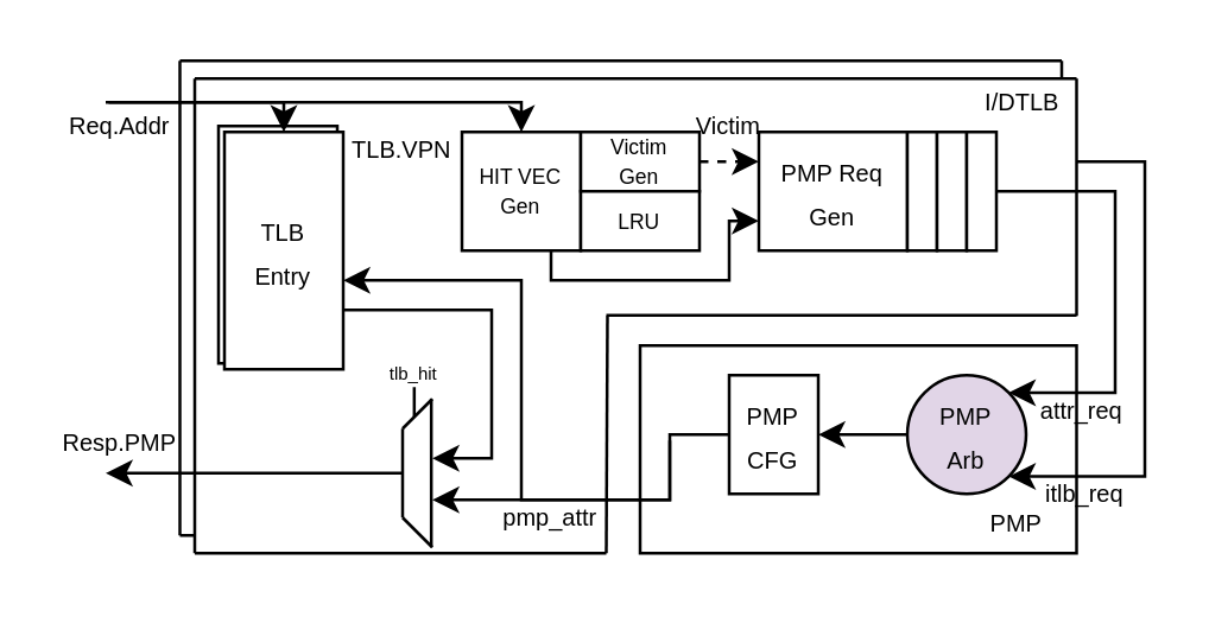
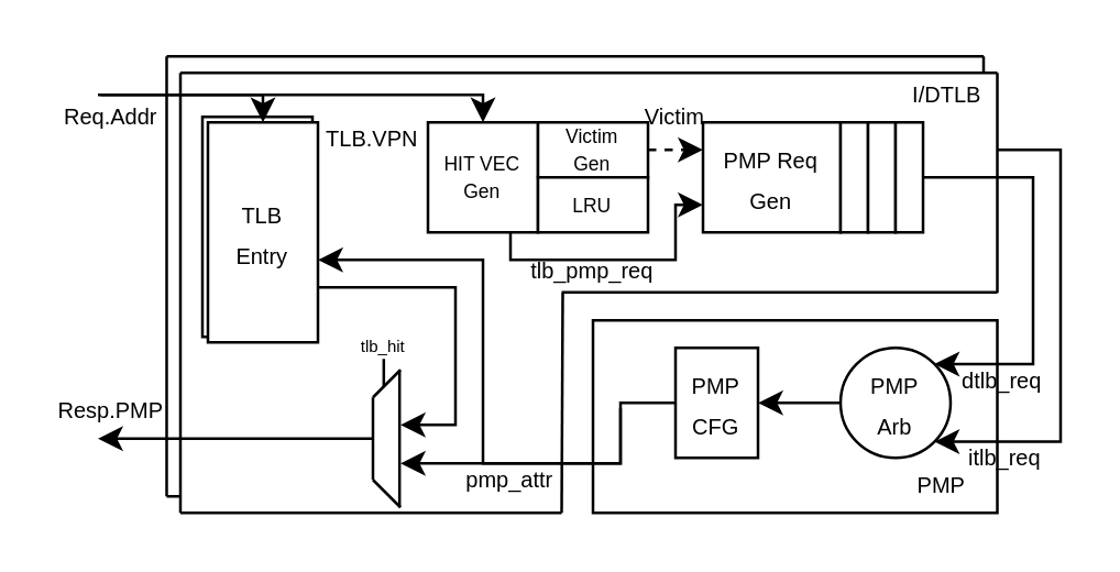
  <mxCell id="0" />
  <mxCell id="1" parent="0" />
  <mxCell id="2" value="" style="group;fillColor=#FFFFFF;" vertex="1" connectable="0" parent="1"><mxGeometry x="60" y="20" width="297" height="160" as="geometry" /></mxCell>
  <mxCell id="3" value="" style="endArrow=none;html=1;rounded=0;fontSize=6;" edge="1" parent="2"><mxGeometry width="50" height="50" relative="1" as="geometry"><mxPoint y="160" as="sourcePoint" /><mxPoint as="targetPoint" /></mxGeometry></mxCell>
  <mxCell id="4" value="" style="endArrow=none;html=1;rounded=0;fontSize=6;" edge="1" parent="2"><mxGeometry width="50" height="50" relative="1" as="geometry"><mxPoint x="297" as="sourcePoint" /><mxPoint as="targetPoint" /></mxGeometry></mxCell>
  <mxCell id="5" value="" style="endArrow=none;html=1;rounded=0;fontSize=6;" edge="1" parent="2"><mxGeometry width="50" height="50" relative="1" as="geometry"><mxPoint x="297" as="sourcePoint" /><mxPoint x="297" y="90" as="targetPoint" /></mxGeometry></mxCell>
  <mxCell id="6" value="" style="endArrow=none;html=1;rounded=0;fontSize=6;" edge="1" parent="2"><mxGeometry width="50" height="50" relative="1" as="geometry"><mxPoint x="138.6" y="160" as="sourcePoint" /><mxPoint y="160" as="targetPoint" /></mxGeometry></mxCell>
  <mxCell id="7" value="" style="endArrow=none;html=1;rounded=0;fontSize=6;" edge="1" parent="2"><mxGeometry width="50" height="50" relative="1" as="geometry"><mxPoint x="138.6" y="160" as="sourcePoint" /><mxPoint x="138.6" y="90" as="targetPoint" /></mxGeometry></mxCell>
  <mxCell id="8" value="" style="endArrow=none;html=1;rounded=0;fontSize=6;" edge="1" parent="2"><mxGeometry width="50" height="50" relative="1" as="geometry"><mxPoint x="297" y="90" as="sourcePoint" /><mxPoint x="138.6" y="90" as="targetPoint" /></mxGeometry></mxCell>
  <mxCell id="9" value="" style="group;fillColor=#FFFFFF;" vertex="1" connectable="0" parent="1"><mxGeometry x="65" y="26" width="300" height="160" as="geometry" /></mxCell>
  <mxCell id="10" value="" style="rounded=0;whiteSpace=wrap;html=1;" vertex="1" parent="9"><mxGeometry x="150" y="90" width="147" height="70" as="geometry" /></mxCell>
  <mxCell id="11" value="" style="endArrow=none;html=1;rounded=0;fontSize=6;" edge="1" parent="9"><mxGeometry width="50" height="50" relative="1" as="geometry"><mxPoint y="160" as="sourcePoint" /><mxPoint as="targetPoint" /></mxGeometry></mxCell>
  <mxCell id="12" value="" style="endArrow=none;html=1;rounded=0;fontSize=6;" edge="1" parent="9"><mxGeometry width="50" height="50" relative="1" as="geometry"><mxPoint x="297" as="sourcePoint" /><mxPoint as="targetPoint" /></mxGeometry></mxCell>
  <mxCell id="13" value="" style="endArrow=none;html=1;rounded=0;fontSize=6;" edge="1" parent="9"><mxGeometry width="50" height="50" relative="1" as="geometry"><mxPoint x="297" as="sourcePoint" /><mxPoint x="297" y="80" as="targetPoint" /></mxGeometry></mxCell>
  <mxCell id="14" value="" style="endArrow=none;html=1;rounded=0;fontSize=6;" edge="1" parent="9"><mxGeometry width="50" height="50" relative="1" as="geometry"><mxPoint x="138.6" y="160" as="sourcePoint" /><mxPoint y="160" as="targetPoint" /></mxGeometry></mxCell>
  <mxCell id="15" value="" style="endArrow=none;html=1;rounded=0;fontSize=6;" edge="1" parent="9"><mxGeometry width="50" height="50" relative="1" as="geometry"><mxPoint x="138.6" y="160" as="sourcePoint" /><mxPoint x="139" y="80" as="targetPoint" /></mxGeometry></mxCell>
  <mxCell id="16" value="" style="endArrow=none;html=1;rounded=0;fontSize=6;" edge="1" parent="9"><mxGeometry width="50" height="50" relative="1" as="geometry"><mxPoint x="297" y="79.8" as="sourcePoint" /><mxPoint x="138.6" y="79.8" as="targetPoint" /></mxGeometry></mxCell>
  <mxCell id="17" value="&lt;font style=&quot;font-size: 8px&quot;&gt;PMP&lt;br&gt;CFG&lt;/font&gt;" style="rounded=0;whiteSpace=wrap;html=1;" vertex="1" parent="9"><mxGeometry x="180" y="100" width="30" height="40" as="geometry" /></mxCell>
- <mxCell id="18" value="&lt;font style=&quot;font-size: 8px&quot;&gt;PMP&lt;br&gt;Arb&lt;/font&gt;" style="ellipse;whiteSpace=wrap;html=1;aspect=fixed;fillColor=#e1d5e7;" vertex="1" parent="9"><mxGeometry x="240" y="100" width="40" height="40" as="geometry" /></mxCell>
+ <mxCell id="18" value="&lt;font style=&quot;font-size: 8px&quot;&gt;PMP&lt;br&gt;Arb&lt;/font&gt;" style="ellipse;whiteSpace=wrap;html=1;aspect=fixed;" vertex="1" parent="9"><mxGeometry x="240" y="100" width="40" height="40" as="geometry" /></mxCell>
  <mxCell id="19" value="" style="endArrow=classic;html=1;rounded=0;fontSize=8;edgeStyle=orthogonalEdgeStyle;exitX=0;exitY=0.5;exitDx=0;exitDy=0;entryX=1;entryY=0.5;entryDx=0;entryDy=0;" edge="1" parent="9" source="18" target="17"><mxGeometry width="50" height="50" relative="1" as="geometry"><mxPoint x="280" y="36" as="sourcePoint" /><mxPoint x="360" y="36" as="targetPoint" /></mxGeometry></mxCell>
  <mxCell id="20" value="PMP" style="text;html=1;strokeColor=none;fillColor=none;align=center;verticalAlign=middle;whiteSpace=wrap;rounded=0;fontSize=8;" vertex="1" parent="9"><mxGeometry x="257" y="140" width="40" height="20" as="geometry" /></mxCell>
  <mxCell id="21" value="" style="endArrow=classic;html=1;rounded=0;fontSize=8;edgeStyle=orthogonalEdgeStyle;" edge="1" parent="9"><mxGeometry width="50" height="50" relative="1" as="geometry"><mxPoint x="160" y="122" as="sourcePoint" /><mxPoint x="80" y="142" as="targetPoint" /><Array as="points"><mxPoint x="160" y="122" /><mxPoint x="160" y="142" /></Array></mxGeometry></mxCell>
  <mxCell id="22" value="I/DTLB" style="text;html=1;strokeColor=none;fillColor=none;align=center;verticalAlign=middle;whiteSpace=wrap;rounded=0;fontSize=8;" vertex="1" parent="9"><mxGeometry x="259" y="-2" width="40" height="20" as="geometry" /></mxCell>
  <mxCell id="23" value="" style="endArrow=classic;html=1;rounded=0;fontSize=8;edgeStyle=orthogonalEdgeStyle;entryX=1;entryY=1;entryDx=0;entryDy=0;" edge="1" parent="1" target="18"><mxGeometry width="50" height="50" relative="1" as="geometry"><mxPoint x="362" y="54" as="sourcePoint" /><mxPoint x="425" y="74" as="targetPoint" /><Array as="points"><mxPoint x="385" y="54" /><mxPoint x="385" y="160" /><mxPoint x="339" y="160" /></Array></mxGeometry></mxCell>
  <mxCell id="24" value="&lt;font style=&quot;font-size: 7px&quot;&gt;HIT VEC&lt;br&gt;Gen&lt;/font&gt;" style="rounded=0;whiteSpace=wrap;html=1;fontSize=8;" vertex="1" parent="1"><mxGeometry x="155" y="44" width="40" height="40" as="geometry" /></mxCell>
  <mxCell id="25" value="&lt;font style=&quot;font-size: 7px&quot;&gt;Victim&lt;br&gt;Gen&lt;/font&gt;" style="rounded=0;whiteSpace=wrap;html=1;fontSize=8;" vertex="1" parent="1"><mxGeometry x="195" y="44" width="40" height="20" as="geometry" /></mxCell>
  <mxCell id="26" value="&lt;span style=&quot;font-size: 7px&quot;&gt;LRU&lt;/span&gt;" style="rounded=0;whiteSpace=wrap;html=1;fontSize=8;" vertex="1" parent="1"><mxGeometry x="195" y="64" width="40" height="20" as="geometry" /></mxCell>
  <mxCell id="27" value="TLB.VPN" style="text;html=1;strokeColor=none;fillColor=none;align=center;verticalAlign=middle;whiteSpace=wrap;rounded=0;fontSize=8;" vertex="1" parent="1"><mxGeometry x="115" y="40" width="40" height="20" as="geometry" /></mxCell>
  <mxCell id="28" value="" style="endArrow=classic;html=1;rounded=0;fontSize=8;edgeStyle=orthogonalEdgeStyle;exitX=1;exitY=0.5;exitDx=0;exitDy=0;entryX=1;entryY=0;entryDx=0;entryDy=0;" edge="1" parent="1" source="32" target="18"><mxGeometry width="50" height="50" relative="1" as="geometry"><mxPoint x="355" y="64" as="sourcePoint" /><mxPoint x="415" y="64" as="targetPoint" /><Array as="points"><mxPoint x="375" y="64" /><mxPoint x="375" y="132" /><mxPoint x="339" y="132" /></Array></mxGeometry></mxCell>
  <mxCell id="29" value="&lt;span style=&quot;font-size: 8px&quot;&gt;P&lt;/span&gt;&lt;font style=&quot;font-size: 8px&quot;&gt;MP Req&lt;br&gt;Gen&lt;/font&gt;" style="rounded=0;whiteSpace=wrap;html=1;" vertex="1" parent="1"><mxGeometry x="255" y="44" width="50" height="40" as="geometry" /></mxCell>
  <mxCell id="30" value="" style="rounded=0;whiteSpace=wrap;html=1;" vertex="1" parent="1"><mxGeometry x="305" y="44" width="10" height="40" as="geometry" /></mxCell>
  <mxCell id="31" value="" style="rounded=0;whiteSpace=wrap;html=1;" vertex="1" parent="1"><mxGeometry x="315" y="44" width="10" height="40" as="geometry" /></mxCell>
  <mxCell id="32" value="" style="rounded=0;whiteSpace=wrap;html=1;" vertex="1" parent="1"><mxGeometry x="325" y="44" width="10" height="40" as="geometry" /></mxCell>
  <mxCell id="33" value="" style="endArrow=classic;html=1;rounded=0;fontSize=8;edgeStyle=orthogonalEdgeStyle;exitX=1;exitY=0.5;exitDx=0;exitDy=0;entryX=0;entryY=0.25;entryDx=0;entryDy=0;dashed=1;" edge="1" parent="1" source="25" target="29"><mxGeometry width="50" height="50" relative="1" as="geometry"><mxPoint x="125" y="94" as="sourcePoint" /><mxPoint x="165" y="74" as="targetPoint" /></mxGeometry></mxCell>
  <mxCell id="34" value="" style="endArrow=classic;html=1;rounded=0;fontSize=8;edgeStyle=orthogonalEdgeStyle;exitX=0.75;exitY=1;exitDx=0;exitDy=0;entryX=0;entryY=0.75;entryDx=0;entryDy=0;" edge="1" parent="1" source="24" target="29"><mxGeometry width="50" height="50" relative="1" as="geometry"><mxPoint x="125" y="94" as="sourcePoint" /><mxPoint x="165" y="74" as="targetPoint" /><Array as="points"><mxPoint x="185" y="94" /><mxPoint x="245" y="94" /><mxPoint x="245" y="74" /></Array></mxGeometry></mxCell>
  <mxCell id="35" value="Victim" style="text;html=1;strokeColor=none;fillColor=none;align=center;verticalAlign=middle;whiteSpace=wrap;rounded=0;fontSize=8;" vertex="1" parent="1"><mxGeometry x="235" y="32" width="20" height="20" as="geometry" /></mxCell>
+ <mxCell id="36" value="tlb_pmp_req" style="text;html=1;strokeColor=none;fillColor=none;align=center;verticalAlign=middle;whiteSpace=wrap;rounded=0;fontSize=8;" vertex="1" parent="1"><mxGeometry x="190" y="88" width="50" height="20" as="geometry" /></mxCell>
  <mxCell id="37" value="" style="endArrow=classic;html=1;rounded=0;fontSize=8;edgeStyle=orthogonalEdgeStyle;entryX=0.5;entryY=0;entryDx=0;entryDy=0;" edge="1" parent="1" target="24"><mxGeometry width="50" height="50" relative="1" as="geometry"><mxPoint x="35" y="34" as="sourcePoint" /><mxPoint x="165" y="74" as="targetPoint" /><Array as="points"><mxPoint x="35" y="34" /><mxPoint x="175" y="34" /></Array></mxGeometry></mxCell>
  <mxCell id="38" value="Req.Addr" style="text;html=1;strokeColor=none;fillColor=none;align=center;verticalAlign=middle;whiteSpace=wrap;rounded=0;fontSize=8;" vertex="1" parent="1"><mxGeometry x="20" y="32" width="40" height="20" as="geometry" /></mxCell>
  <mxCell id="39" value="" style="endArrow=classic;html=1;rounded=0;fontSize=8;edgeStyle=orthogonalEdgeStyle;endFill=1;exitX=1;exitY=0.75;exitDx=0;exitDy=0;" edge="1" parent="1" source="52"><mxGeometry width="50" height="50" relative="1" as="geometry"><mxPoint x="145" y="154" as="sourcePoint" /><mxPoint x="145" y="154" as="targetPoint" /><Array as="points"><mxPoint x="165" y="104" /><mxPoint x="165" y="154" /></Array></mxGeometry></mxCell>
  <mxCell id="40" value="" style="group" vertex="1" connectable="0" parent="1"><mxGeometry x="135" y="134" width="10" height="50" as="geometry" /></mxCell>
  <mxCell id="41" value="" style="endArrow=none;html=1;rounded=0;fontSize=8;edgeStyle=orthogonalEdgeStyle;" edge="1" parent="40"><mxGeometry width="50" height="50" relative="1" as="geometry"><mxPoint x="9.67" y="50" as="sourcePoint" /><mxPoint x="9.67" as="targetPoint" /></mxGeometry></mxCell>
  <mxCell id="42" value="" style="endArrow=none;html=1;rounded=0;fontSize=8;edgeStyle=orthogonalEdgeStyle;" edge="1" parent="40"><mxGeometry width="50" height="50" relative="1" as="geometry"><mxPoint y="40" as="sourcePoint" /><mxPoint y="10" as="targetPoint" /></mxGeometry></mxCell>
  <mxCell id="43" value="" style="endArrow=none;html=1;rounded=0;fontSize=8;endFill=0;" edge="1" parent="40"><mxGeometry relative="1" as="geometry"><mxPoint y="40" as="sourcePoint" /><mxPoint x="10" y="50" as="targetPoint" /></mxGeometry></mxCell>
  <mxCell id="44" value="" style="endArrow=none;html=1;rounded=0;fontSize=8;endFill=0;" edge="1" parent="40"><mxGeometry relative="1" as="geometry"><mxPoint x="10" as="sourcePoint" /><mxPoint y="10" as="targetPoint" /></mxGeometry></mxCell>
  <mxCell id="45" value="" style="endArrow=none;html=1;rounded=0;fontSize=8;" edge="1" parent="1"><mxGeometry width="50" height="50" relative="1" as="geometry"><mxPoint x="138.93" y="140" as="sourcePoint" /><mxPoint x="138.93" y="130" as="targetPoint" /></mxGeometry></mxCell>
  <mxCell id="46" value="tlb_hit" style="text;html=1;strokeColor=none;fillColor=none;align=center;verticalAlign=middle;whiteSpace=wrap;rounded=0;fontSize=6;" vertex="1" parent="1"><mxGeometry x="129" y="123" width="20" height="5" as="geometry" /></mxCell>
  <mxCell id="47" value="" style="endArrow=classic;html=1;rounded=0;fontSize=8;edgeStyle=orthogonalEdgeStyle;" edge="1" parent="1"><mxGeometry width="50" height="50" relative="1" as="geometry"><mxPoint x="135" y="159" as="sourcePoint" /><mxPoint x="35" y="159" as="targetPoint" /></mxGeometry></mxCell>
  <mxCell id="48" value="Resp.PMP" style="text;html=1;strokeColor=none;fillColor=none;align=center;verticalAlign=middle;whiteSpace=wrap;rounded=0;fontSize=8;" vertex="1" parent="1"><mxGeometry x="20" y="139" width="40" height="20" as="geometry" /></mxCell>
  <mxCell id="49" value="" style="endArrow=classic;html=1;rounded=0;fontSize=8;edgeStyle=orthogonalEdgeStyle;exitX=0;exitY=0.5;exitDx=0;exitDy=0;" edge="1" parent="1" source="17"><mxGeometry width="50" height="50" relative="1" as="geometry"><mxPoint x="245" y="167" as="sourcePoint" /><mxPoint x="115" y="94" as="targetPoint" /><Array as="points"><mxPoint x="225" y="146" /><mxPoint x="225" y="168" /><mxPoint x="175" y="168" /><mxPoint x="175" y="94" /><mxPoint x="115" y="94" /></Array></mxGeometry></mxCell>
  <mxCell id="50" value="pmp_attr" style="text;html=1;strokeColor=none;fillColor=none;align=center;verticalAlign=middle;whiteSpace=wrap;rounded=0;fontSize=8;" vertex="1" parent="1"><mxGeometry x="160" y="164" width="50" height="20" as="geometry" /></mxCell>
  <mxCell id="51" value="" style="rounded=0;whiteSpace=wrap;html=1;" vertex="1" parent="1"><mxGeometry x="73" y="42" width="40" height="80" as="geometry" /></mxCell>
  <mxCell id="52" value="&lt;font style=&quot;font-size: 8px&quot;&gt;TLB&lt;br&gt;Entry&lt;/font&gt;" style="rounded=0;whiteSpace=wrap;html=1;" vertex="1" parent="1"><mxGeometry x="75" y="44" width="40" height="80" as="geometry" /></mxCell>
- <mxCell id="53" value="attr_req" style="text;html=1;strokeColor=none;fillColor=none;align=center;verticalAlign=middle;whiteSpace=wrap;rounded=0;fontSize=8;" vertex="1" parent="1"><mxGeometry x="344" y="128" width="40" height="20" as="geometry" /></mxCell>
+ <mxCell id="53" value="dtlb_req" style="text;html=1;strokeColor=none;fillColor=none;align=center;verticalAlign=middle;whiteSpace=wrap;rounded=0;fontSize=8;" vertex="1" parent="1"><mxGeometry x="344" y="128" width="40" height="20" as="geometry" /></mxCell>
  <mxCell id="54" value="itlb_req" style="text;html=1;strokeColor=none;fillColor=none;align=center;verticalAlign=middle;whiteSpace=wrap;rounded=0;fontSize=8;" vertex="1" parent="1"><mxGeometry x="345" y="156" width="40" height="20" as="geometry" /></mxCell>
  <mxCell id="55" value="" style="endArrow=classic;html=1;rounded=0;fontSize=8;edgeStyle=orthogonalEdgeStyle;entryX=0.5;entryY=0;entryDx=0;entryDy=0;" edge="1" parent="1" target="52"><mxGeometry width="50" height="50" relative="1" as="geometry"><mxPoint x="36" y="34" as="sourcePoint" /><mxPoint x="176" y="44" as="targetPoint" /><Array as="points"><mxPoint x="95" y="34" /></Array></mxGeometry></mxCell>
